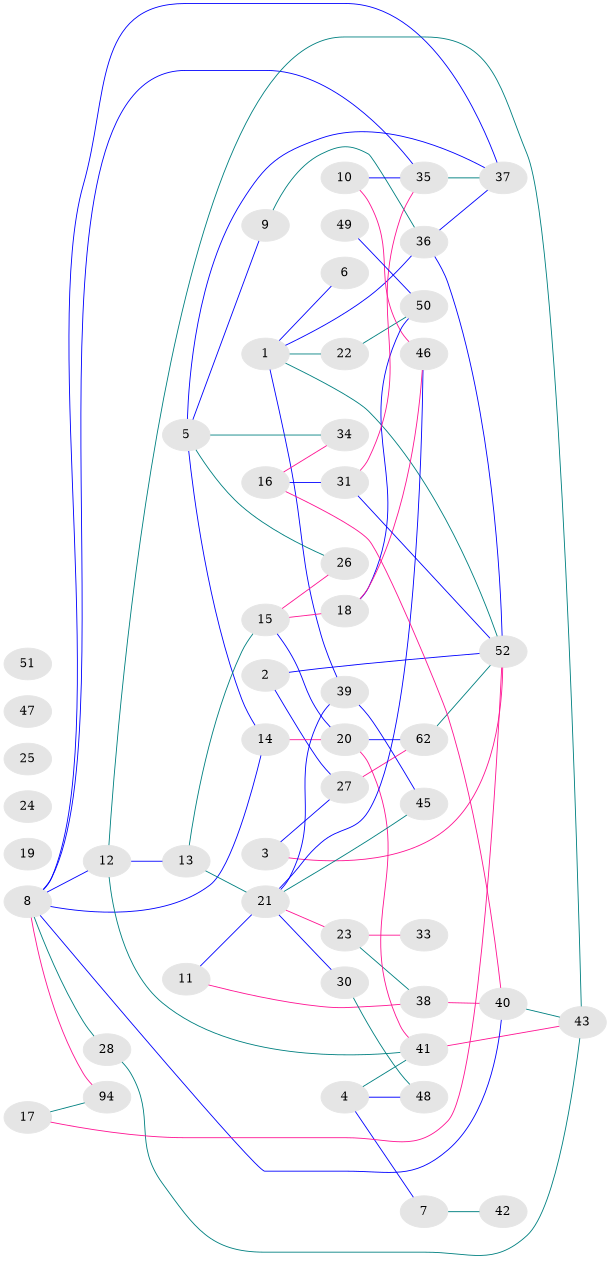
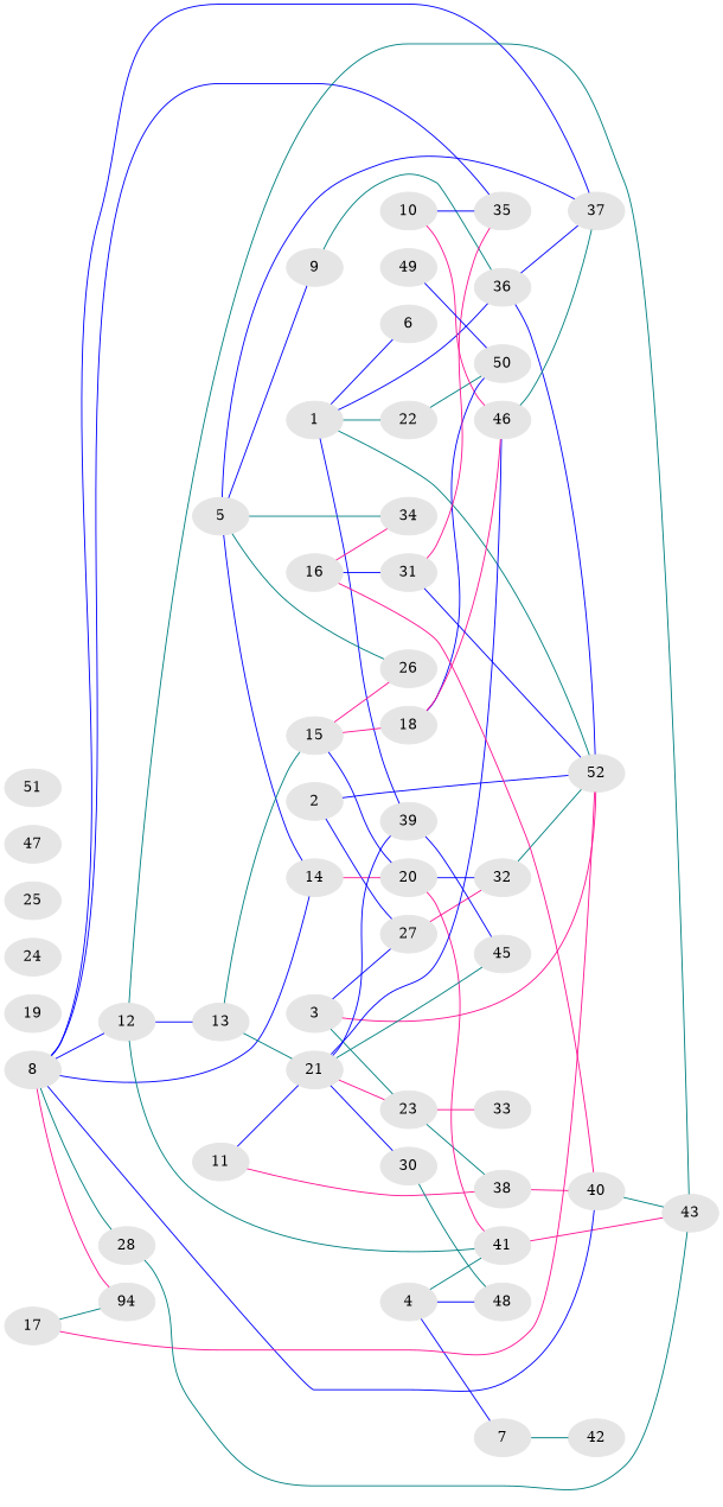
  graph {
    rankdir=LR
    node [color=gray90 style=filled]
    edge [color=blue]
    1
    6
    22
    36
    39
    52
    50
    37
    45
    2
    27
-   32 [label=62]
+   32
    3
    23
    38
    33
    4
    7
    41
    48
    42
    43
    5
    9
    14
    26
    34
    20
    8
    12
    28
    35
    40
    n34 [label=94]
    13
    10
    46
    11
    21
    30
    15
    18
    16
    31
    17
    19
    24
    25
    47
    49
    51
    1 -- 6
    1 -- 22 [color=teal]
    1 -- 36
    1 -- 39
    1 -- 52 [color=teal]
    22 -- 50 [color=teal]
    36 -- 52
    36 -- 37
    39 -- 45
    2 -- 52
    2 -- 27
    27 -- 32 [color=deeppink]
    32 -- 52 [color=teal]
    3 -- 52 [color=deeppink]
    3 -- 27
+   3 -- 23 [color=teal]
    23 -- 38 [color=teal]
    23 -- 33 [color=deeppink]
    38 -- 40 [color=deeppink]
    4 -- 7
    4 -- 41 [color=teal]
    4 -- 48
    7 -- 42 [color=teal]
    41 -- 43 [color=deeppink]
    5 -- 37
    5 -- 9
    5 -- 14
    5 -- 26 [color=teal]
    5 -- 34 [color=teal]
    9 -- 36 [color=teal]
    14 -- 20 [color=deeppink]
    20 -- 32
    20 -- 41 [color=deeppink]
    8 -- 37
    8 -- 14
    8 -- 12
    8 -- 28 [color=teal]
    8 -- 35
    8 -- 40
    8 -- n34 [color=deeppink]
    12 -- 41 [color=teal]
    12 -- 43 [color=teal]
    12 -- 13
    28 -- 43 [color=teal]
-   35 -- 37 [color=teal]
+   46 -- 37 [color=teal]
    40 -- 43 [color=teal]
    13 -- 21 [color=teal]
    13 -- 15 [color=teal]
    10 -- 35
    10 -- 46 [color=deeppink]
    11 -- 38 [color=deeppink]
    11 -- 21
    21 -- 39
    21 -- 45 [color=teal]
    21 -- 23 [color=deeppink]
    21 -- 46
    21 -- 30
    30 -- 48 [color=teal]
    15 -- 26 [color=deeppink]
    15 -- 20
    15 -- 18 [color=deeppink]
    18 -- 50
    18 -- 46 [color=deeppink]
    16 -- 34 [color=deeppink]
    16 -- 40 [color=deeppink]
    16 -- 31
    31 -- 52
    31 -- 35 [color=deeppink]
    17 -- 52 [color=deeppink]
    17 -- n34 [color=teal]
    49 -- 50
  }
